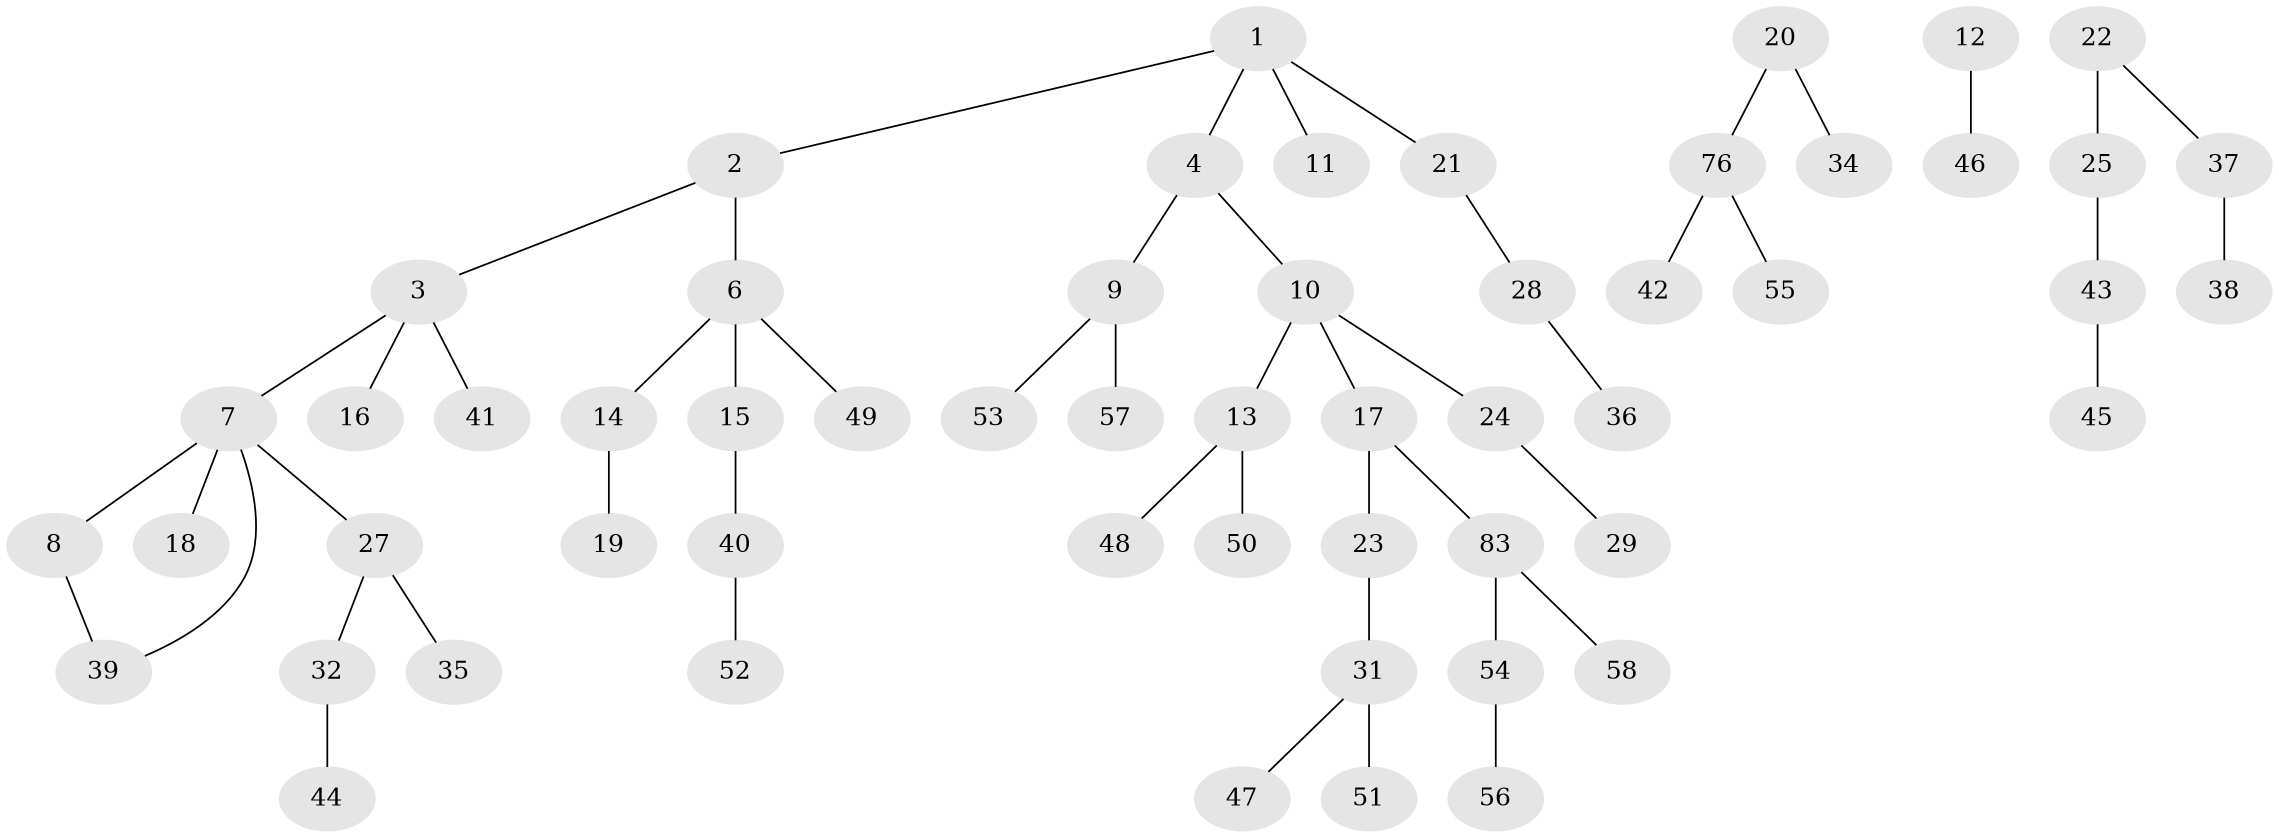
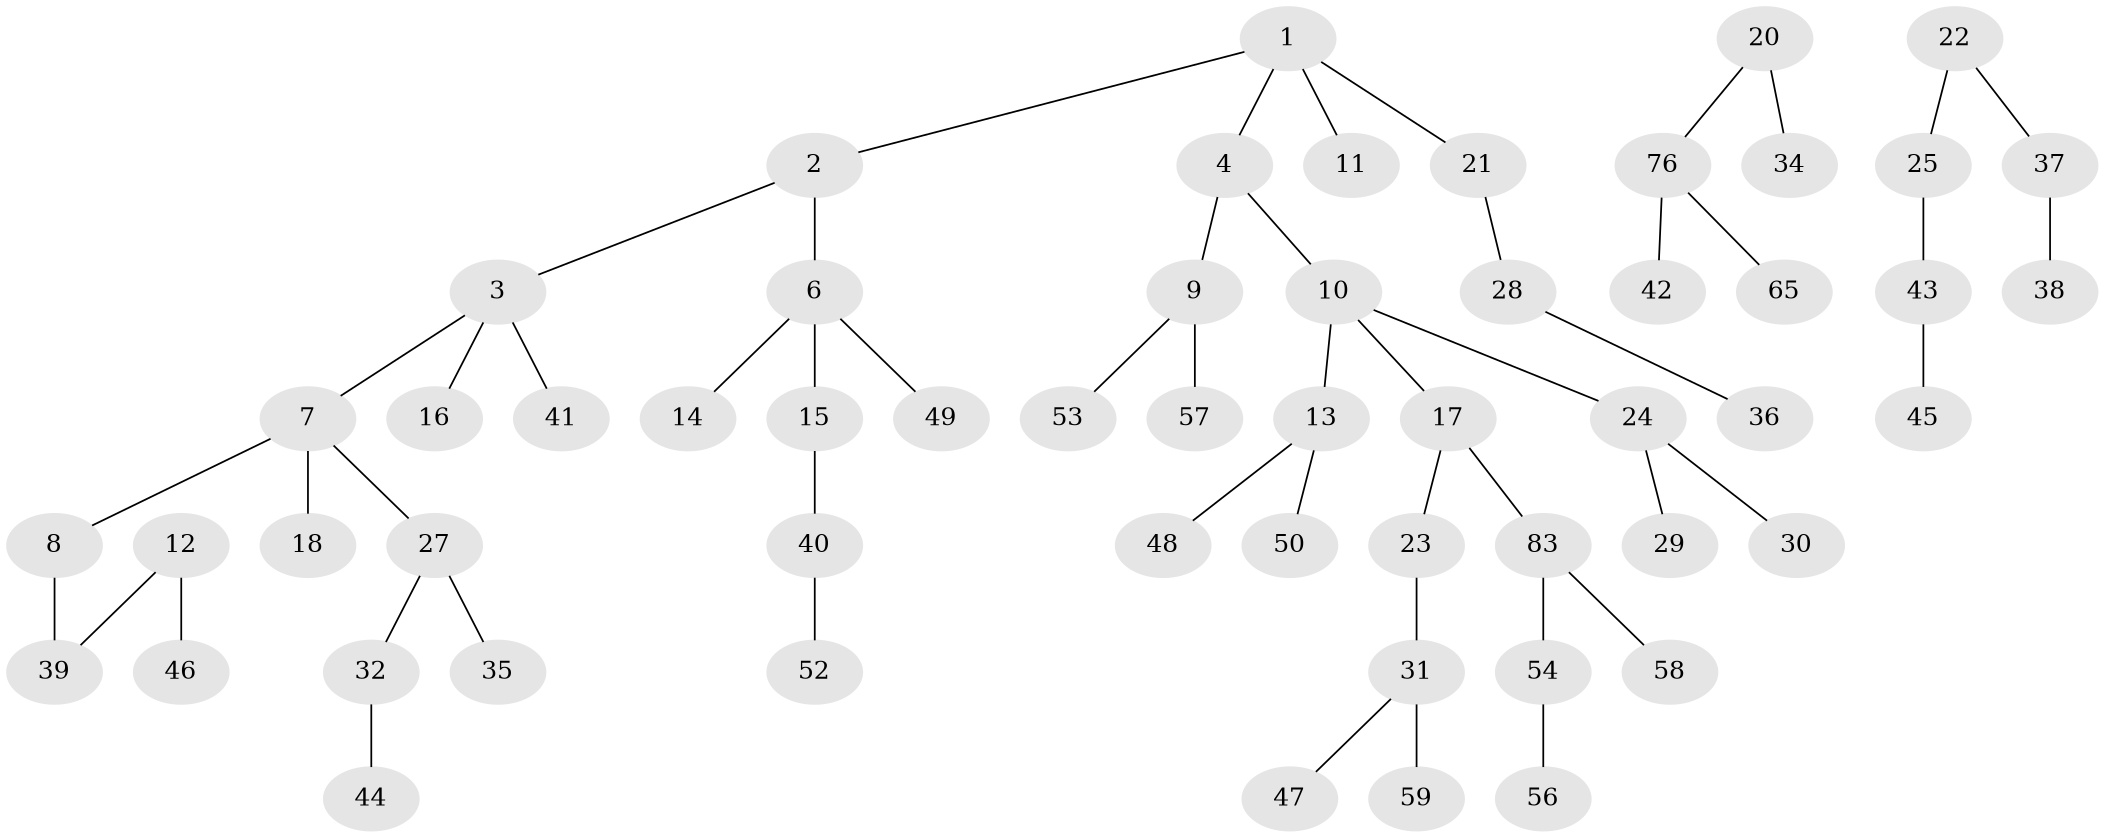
  graph {
    node [color=gray90 style=filled]
    1
    2
    4
    11
    21
    3
    6
    9
    10
    28
    7
    16
    41
    14
    15
    49
    n17 [label=76]
    20
    34
    8
    18
    27
    53
    57
    13
    17
    24
-   19
    40
    39
    32
    35
    12
    46
    48
    50
    23
    n38 [label=83]
    22
    25
    37
    29
+   30
    36
    52
    31
    54
    58
    42
-   55
+   55 [label=65]
    43
    38
    47
-   51
+   51 [label=59]
    45
    44
    56
    1 -- 2
    1 -- 4
    1 -- 11
    1 -- 21
    2 -- 3
    2 -- 6
    4 -- 9
    4 -- 10
    21 -- 28
    3 -- 7
    3 -- 16
    3 -- 41
    6 -- 14
    6 -- 15
    6 -- 49
    9 -- 53
    9 -- 57
    10 -- 13
    10 -- 17
    10 -- 24
    28 -- 36
    7 -- 8
    7 -- 18
    7 -- 27
-   14 -- 19
    15 -- 40
    n17 -- 42
    n17 -- 55
    20 -- n17
    20 -- 34
    8 -- 39
    27 -- 32
    27 -- 35
    13 -- 48
    13 -- 50
    17 -- 23
    17 -- n38
    24 -- 29
+   24 -- 30
    40 -- 52
    32 -- 44
-   7 -- 39
+   12 -- 39
    12 -- 46
    23 -- 31
    n38 -- 54
    n38 -- 58
    22 -- 25
    22 -- 37
    25 -- 43
    37 -- 38
    31 -- 47
    31 -- 51
    54 -- 56
    43 -- 45
  }
